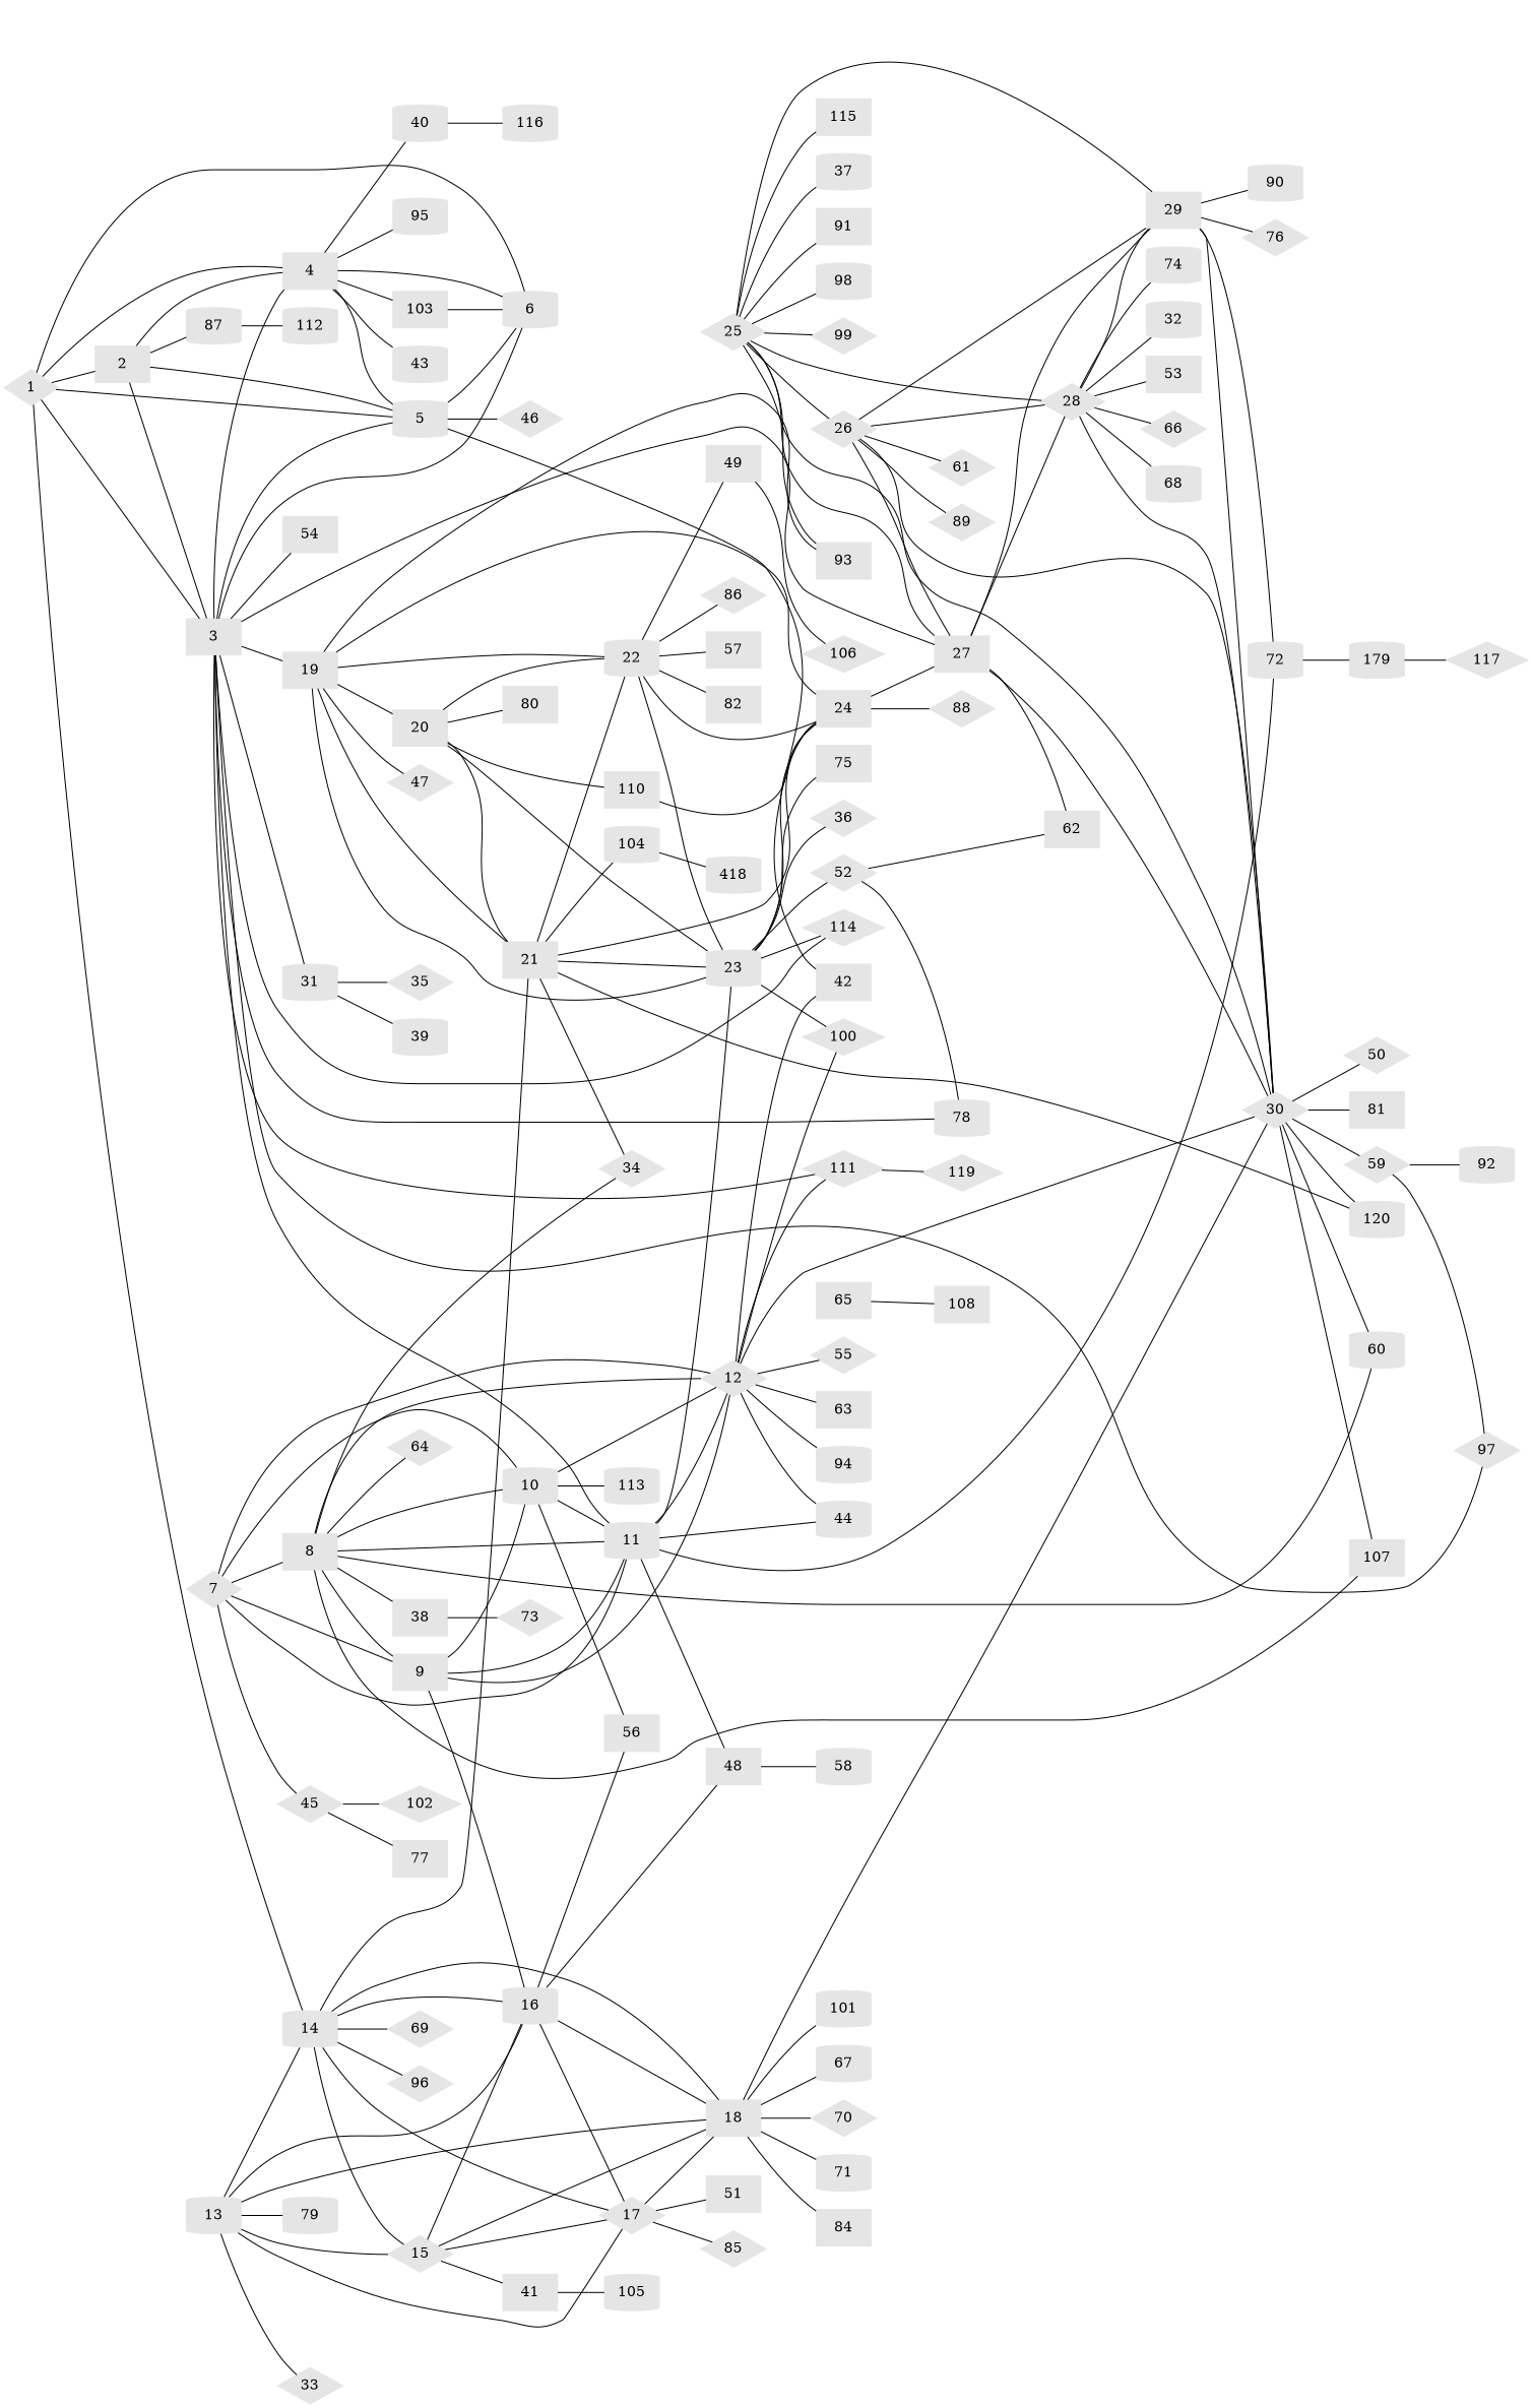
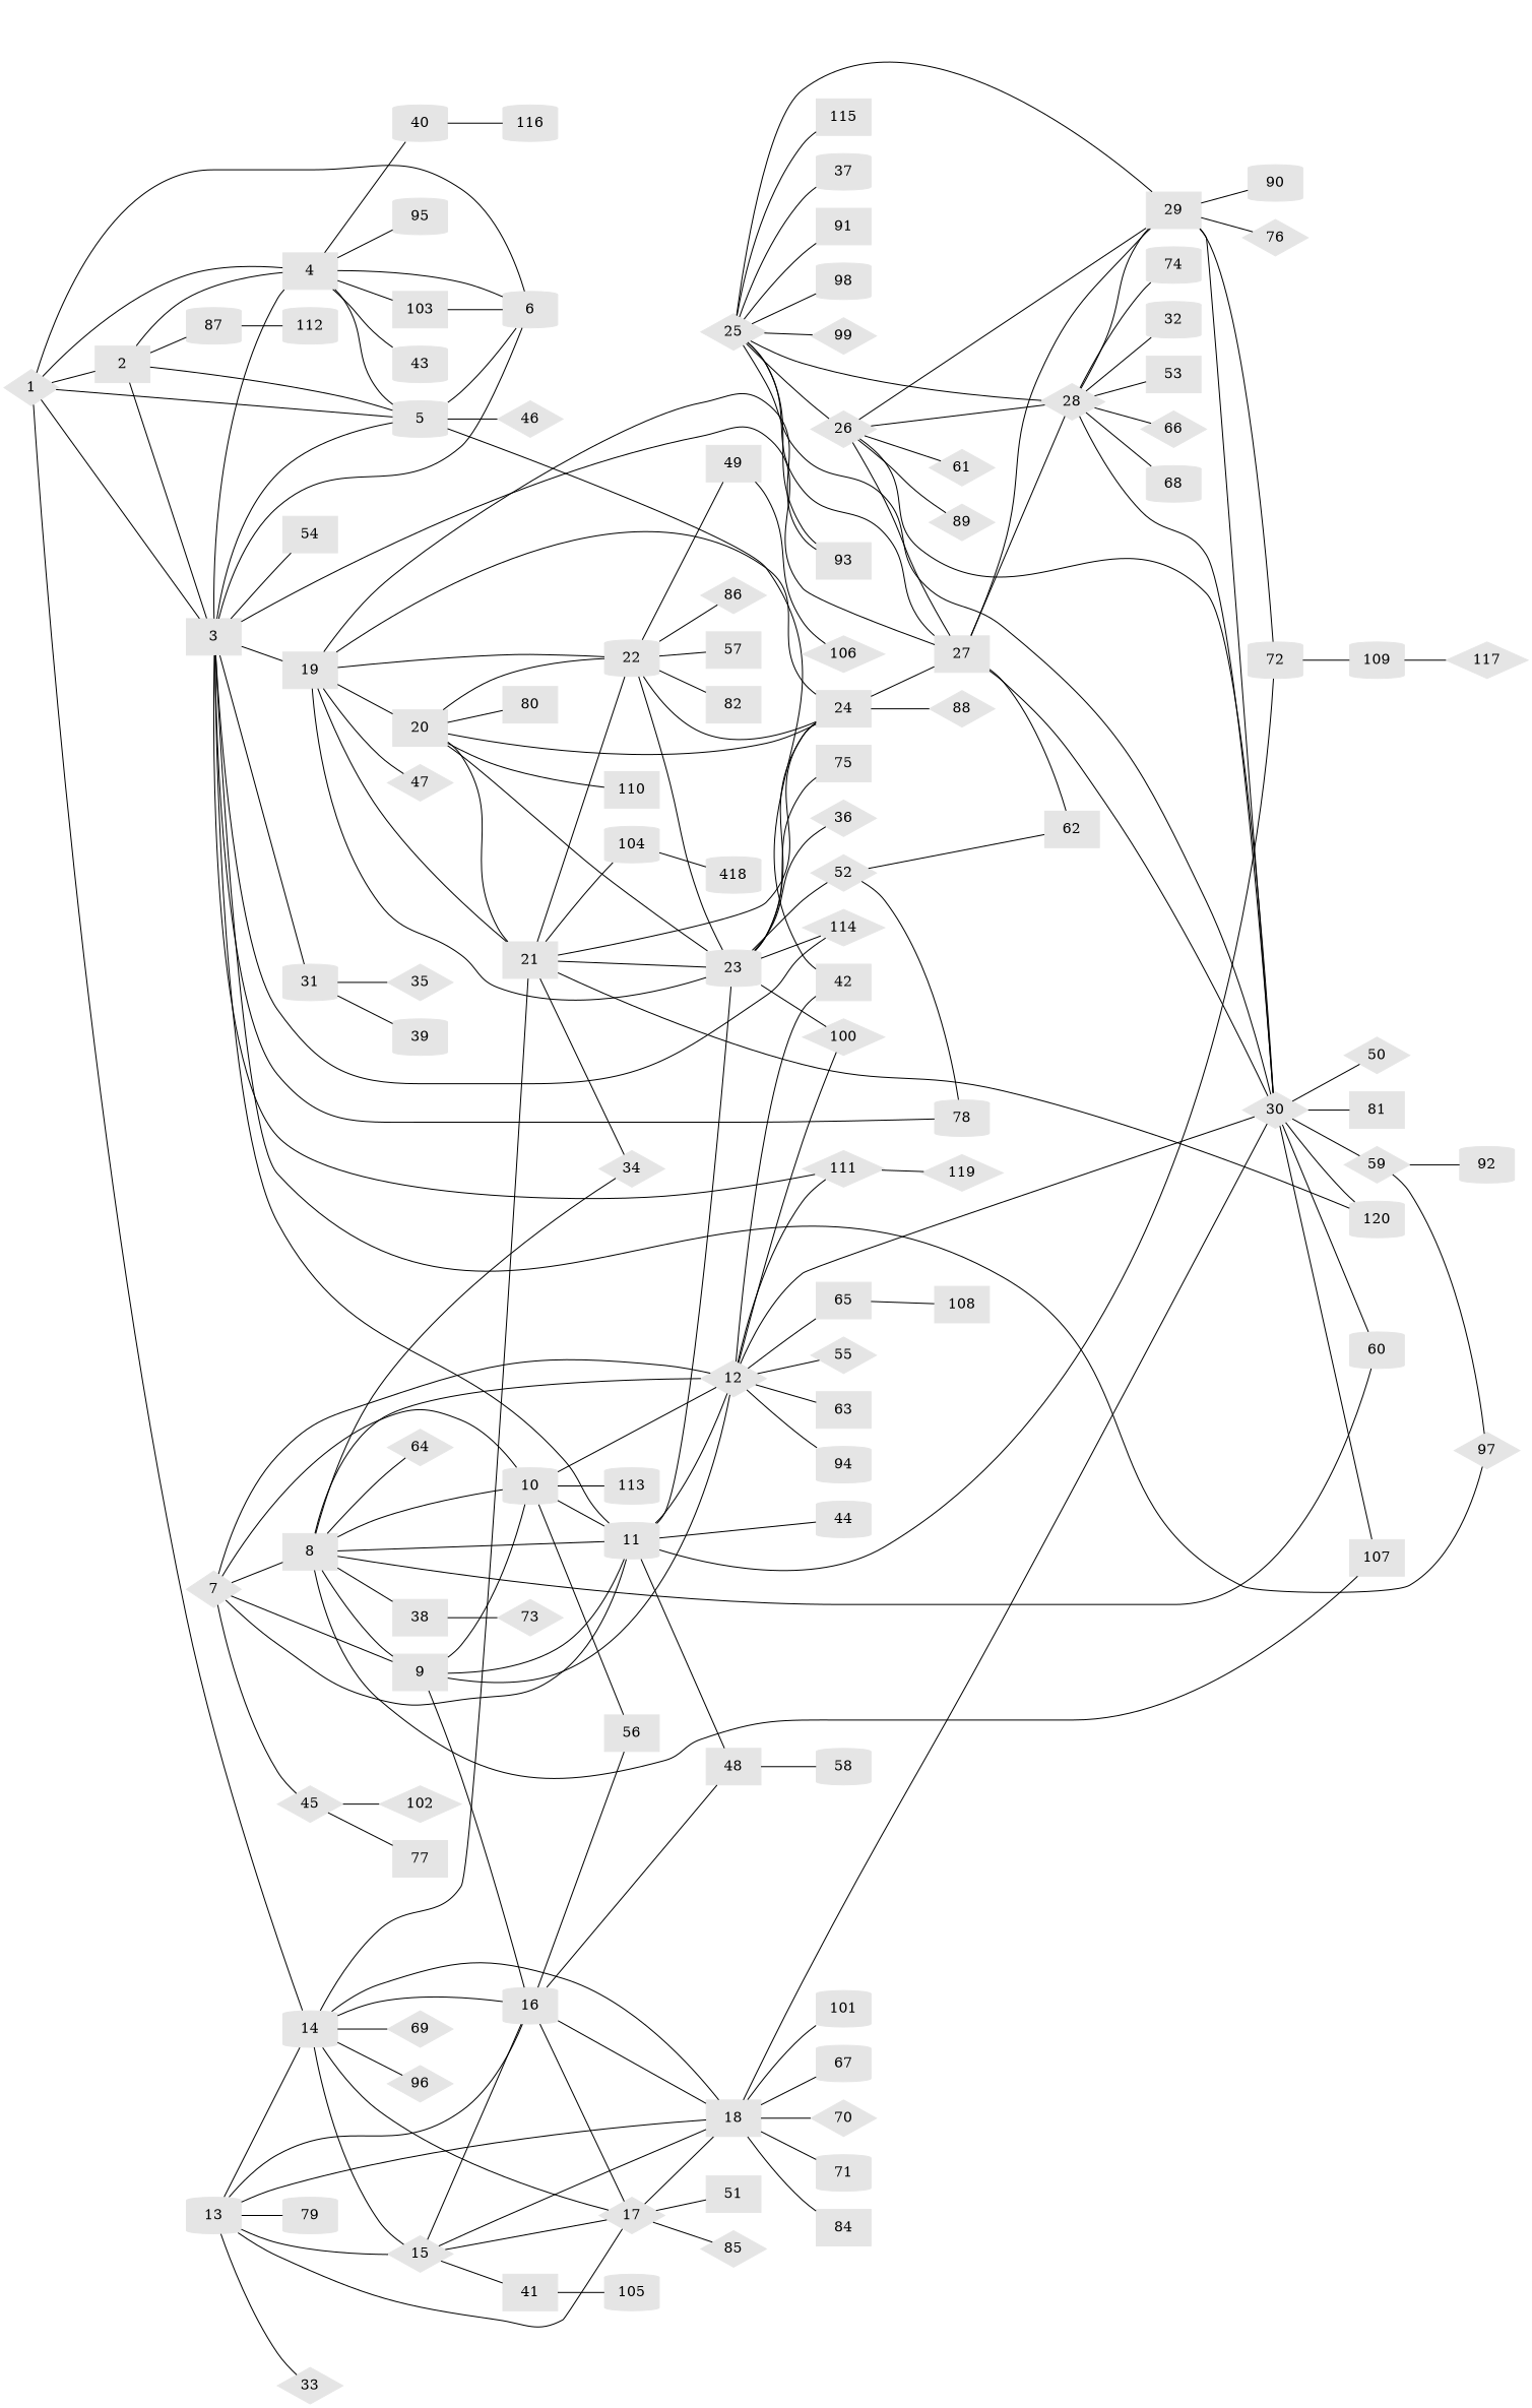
  graph {
    rankdir=LR
    node [color=gray90 shape=diamond style=filled]
    2 [shape=box]
    1
    3 [shape=box]
    4 [shape=box]
    5 [shape=cylinder]
    6 [shape=cylinder]
    14 [shape=cylinder]
    87 [shape=cylinder]
    11 [shape=cylinder]
    19 [shape=box]
    27 [shape=box]
    31 [shape=cylinder]
    54 [shape=box]
    78 [shape=cylinder]
    97
    111
    114
    40 [shape=cylinder]
    43 [shape=cylinder]
    95 [shape=cylinder]
    103 [shape=box]
    42 [shape=box]
    46
    16 [shape=cylinder]
    15
    17
    18 [shape=box]
    96
    21 [shape=box]
    69
    112 [shape=cylinder]
    12
    23 [shape=cylinder]
    44 [shape=cylinder]
    48 [shape=box]
    72 [shape=cylinder]
    20 [shape=box]
    22 [shape=cylinder]
    24 [shape=box]
    47
    93 [shape=box]
    30
    28
    29 [shape=box]
    62 [shape=box]
    35
    39 [shape=cylinder]
    119
    116 [shape=cylinder]
    7
    8 [shape=box]
    9 [shape=box]
    10 [shape=cylinder]
    45
    34
    38 [shape=box]
    60 [shape=cylinder]
    64
    107 [shape=box]
    56 [shape=box]
    113 [shape=cylinder]
    55
    63 [shape=box]
    65 [shape=box]
    94 [shape=cylinder]
    100
    77 [shape=box]
    102
    73
    36
    52
    75 [shape=box]
    58 [shape=cylinder]
-   109 [shape=cylinder label=179]
+   109 [shape=cylinder]
    120 [shape=cylinder]
    50
    59
    81 [shape=box]
    108 [shape=box]
    13 [shape=cylinder]
    33
    79 [shape=cylinder]
    41 [shape=box]
    51 [shape=box]
    85
    67 [shape=cylinder]
    70
    71 [shape=cylinder]
    84 [shape=box]
    101 [shape=cylinder]
    104 [shape=cylinder]
    105 [shape=cylinder]
    80 [shape=box]
    110 [shape=box]
    49 [shape=box]
    57 [shape=box]
    82 [shape=box]
    86
    88
    n100 [label=418 shape=cylinder]
    106
    25
    26
    37 [shape=cylinder]
    91 [shape=box]
    98 [shape=cylinder]
    99
    115 [shape=box]
    61
    89
    32 [shape=cylinder]
    53 [shape=box]
    66
    68 [shape=cylinder]
    74 [shape=cylinder]
    76
    90 [shape=cylinder]
    92 [shape=cylinder]
    117
    2 -- 3
    2 -- 4
    2 -- 5
    2 -- 87
    1 -- 2
    1 -- 3
    1 -- 4
    1 -- 5
    1 -- 6
    1 -- 14
    3 -- 4
    3 -- 5
    3 -- 6
    3 -- 11
    3 -- 19
    3 -- 27
    3 -- 31
    3 -- 54
    3 -- 78
    3 -- 97
    3 -- 111
    3 -- 114
    4 -- 5
    4 -- 6
    4 -- 40
    4 -- 43
    4 -- 95
    4 -- 103
    5 -- 6
    5 -- 42
    5 -- 46
    14 -- 16
    14 -- 15
    14 -- 17
    14 -- 18
    14 -- 96
    14 -- 21
    14 -- 69
    87 -- 112
    11 -- 12
    11 -- 23
    11 -- 44
    11 -- 48
    11 -- 72
    19 -- 21
    19 -- 23
    19 -- 20
    19 -- 22
    19 -- 24
    19 -- 47
    19 -- 93
    27 -- 30
    27 -- 28
    27 -- 29
    27 -- 62
    31 -- 35
    31 -- 39
    111 -- 119
    40 -- 116
    103 -- 6
    16 -- 17
    16 -- 18
    16 -- 48
    16 -- 56
    15 -- 16
    15 -- 17
    15 -- 18
    15 -- 41
    17 -- 18
    17 -- 51
    17 -- 85
    18 -- 30
    18 -- 67
    18 -- 70
    18 -- 71
    18 -- 84
    18 -- 101
    21 -- 23
    21 -- 22
    21 -- 24
    21 -- 34
    21 -- 120
    21 -- 104
    12 -- 111
    12 -- 42
    12 -- 30
    12 -- 55
    12 -- 63
-   12 -- 44
+   12 -- 65
    12 -- 94
    12 -- 100
    23 -- 114
    23 -- 24
    23 -- 100
    23 -- 36
    23 -- 52
    23 -- 75
    48 -- 58
    72 -- 109
    20 -- 21
    20 -- 23
    20 -- 22
-   110 -- 24
+   20 -- 24
    20 -- 80
    20 -- 110
    22 -- 23
    22 -- 24
    22 -- 49
    22 -- 57
    22 -- 82
    22 -- 86
    24 -- 27
    24 -- 88
    30 -- 60
    30 -- 107
    30 -- 120
    30 -- 50
    30 -- 59
    30 -- 81
    28 -- 30
    28 -- 29
    28 -- 32
    28 -- 53
    28 -- 66
    28 -- 68
    28 -- 74
    29 -- 72
    29 -- 30
    29 -- 76
    29 -- 90
    7 -- 11
    7 -- 12
    7 -- 8
    7 -- 9
    7 -- 10
    7 -- 45
    8 -- 11
    8 -- 12
    8 -- 9
    8 -- 10
    8 -- 34
    8 -- 38
    8 -- 60
    8 -- 64
    8 -- 107
    9 -- 11
    9 -- 16
    9 -- 12
    9 -- 10
    10 -- 11
    10 -- 12
    10 -- 56
    10 -- 113
    45 -- 77
    45 -- 102
    38 -- 73
    65 -- 108
    52 -- 78
    52 -- 62
    109 -- 117
    59 -- 97
    59 -- 92
    13 -- 14
    13 -- 16
    13 -- 15
    13 -- 17
    13 -- 18
    13 -- 33
    13 -- 79
    41 -- 105
    104 -- n100
    49 -- 106
    25 -- 27
    25 -- 93
    25 -- 30
    25 -- 28
    25 -- 29
    25 -- 26
    25 -- 37
    25 -- 91
    25 -- 98
    25 -- 99
    25 -- 115
    26 -- 27
    26 -- 30
    26 -- 28
    26 -- 29
    26 -- 61
    26 -- 89
  }
